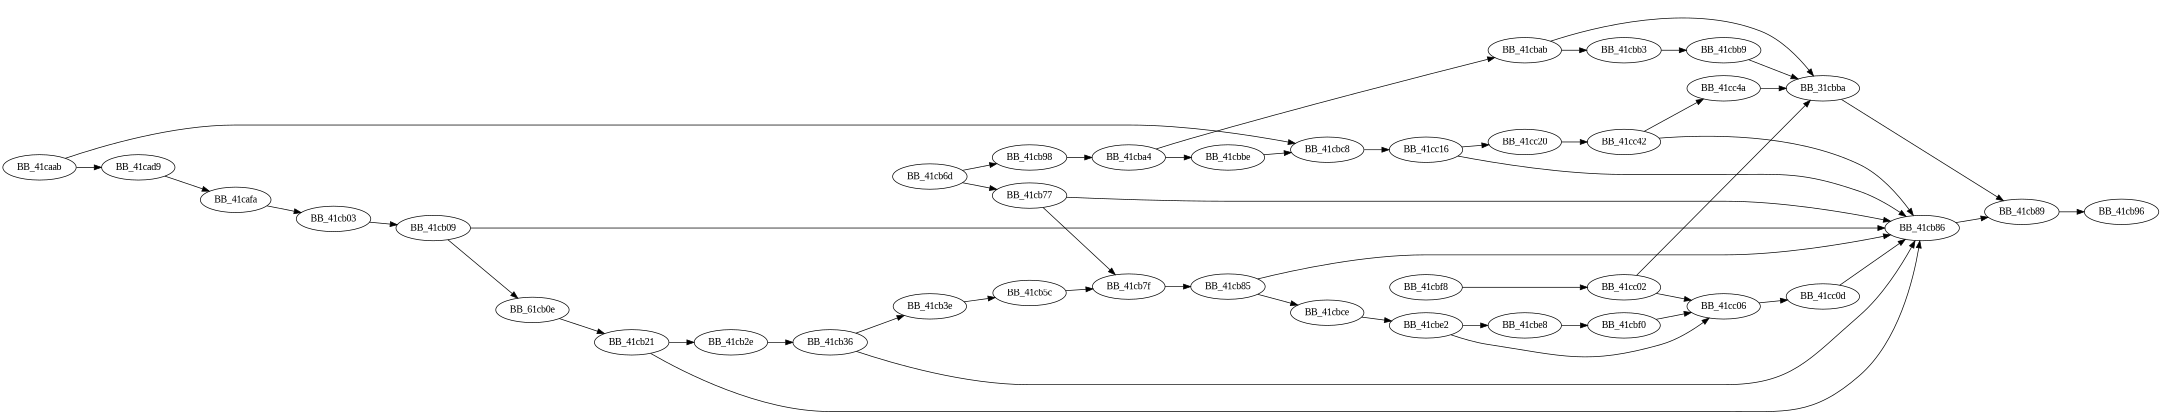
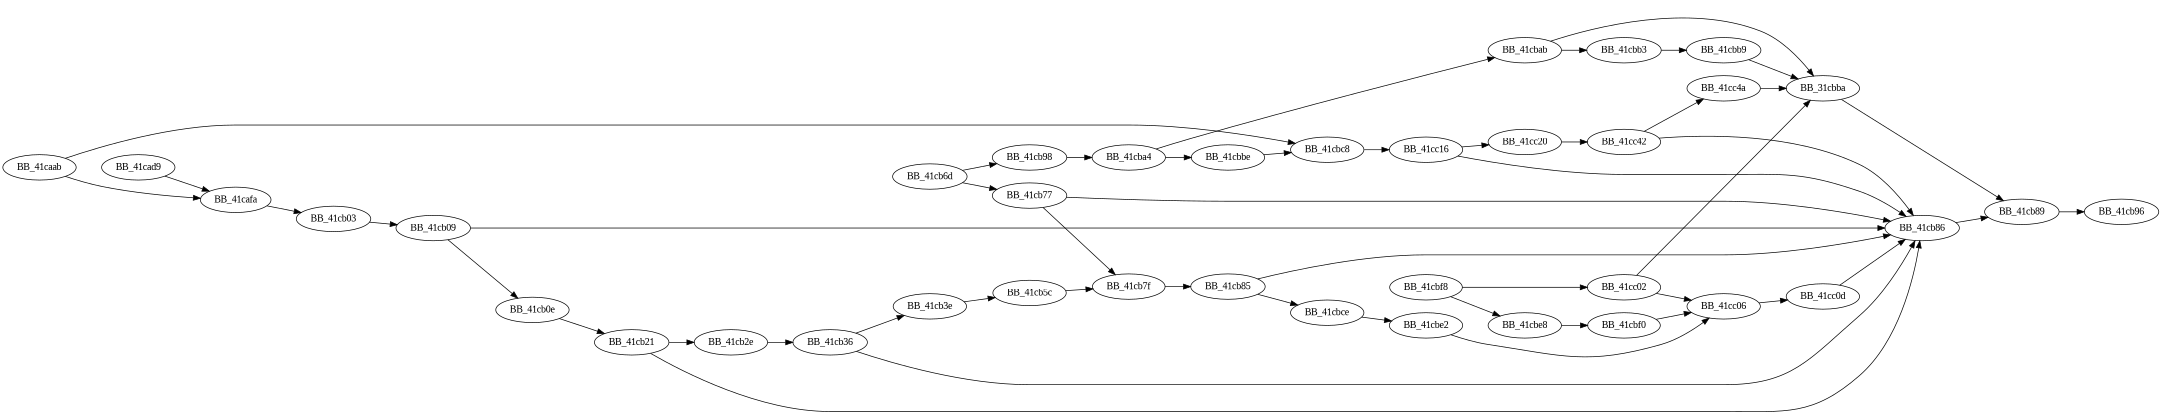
  digraph {
    fontname="Liberation Serif"
    rankdir=LR
    node [fontname="Liberation Serif"]
    edge [fontname="Liberation Serif"]
    BB_41caab
    BB_41cad9
    BB_41cbc8
    BB_41cafa
    BB_41cc16
    BB_41cb03
    BB_41cbce
    BB_41cbe2
    BB_41cb86
    BB_41cc20
    BB_41cb09
-   BB_41cb0e [label=BB_61cb0e]
+   BB_41cb0e
    BB_41cb6d
    BB_41cb77
    BB_41cb98
    BB_41cb21
    BB_41cb89
    BB_41cb2e
    BB_41cb96
    BB_41cb36
    BB_41cb3e
    BB_41cb5c
    BB_41cb7f
    BB_41cb85
    BB_41cba4
    BB_41cbab
    BB_41cbbe
    BB_41cbb3
    n29 [label=BB_31cbba]
    BB_41cbb9
    BB_41cbe8
    BB_41cc06
    BB_41cc42
    BB_41cbf0
    BB_41cc0d
    BB_41cbf8
    BB_41cc02
    BB_41cc4a
-   BB_41caab -> BB_41cad9
+   BB_41caab -> BB_41cafa
    BB_41caab -> BB_41cbc8
    BB_41cad9 -> BB_41cafa
    BB_41cbc8 -> BB_41cc16
    BB_41cafa -> BB_41cb03
    BB_41cc16 -> BB_41cb86
    BB_41cc16 -> BB_41cc20
    BB_41cb03 -> BB_41cb09
    BB_41cbce -> BB_41cbe2
-   BB_41cbe2 -> BB_41cbe8
+   BB_41cbf8 -> BB_41cbe8
    BB_41cbe2 -> BB_41cc06
    BB_41cb86 -> BB_41cb89
    BB_41cc20 -> BB_41cc42
    BB_41cb09 -> BB_41cb86
    BB_41cb09 -> BB_41cb0e
    BB_41cb0e -> BB_41cb21
    BB_41cb6d -> BB_41cb77
    BB_41cb6d -> BB_41cb98
    BB_41cb77 -> BB_41cb86
    BB_41cb77 -> BB_41cb7f
    BB_41cb98 -> BB_41cba4
    BB_41cb21 -> BB_41cb86
    BB_41cb21 -> BB_41cb2e
    BB_41cb89 -> BB_41cb96
    BB_41cb2e -> BB_41cb36
    BB_41cb36 -> BB_41cb86
    BB_41cb36 -> BB_41cb3e
    BB_41cb3e -> BB_41cb5c
    BB_41cb5c -> BB_41cb7f
    BB_41cb7f -> BB_41cb85
    BB_41cb85 -> BB_41cbce
    BB_41cb85 -> BB_41cb86
    BB_41cba4 -> BB_41cbab
    BB_41cba4 -> BB_41cbbe
    BB_41cbab -> BB_41cbb3
    BB_41cbab -> n29
    BB_41cbbe -> BB_41cbc8
    BB_41cbb3 -> BB_41cbb9
    n29 -> BB_41cb89
    BB_41cbb9 -> n29
    BB_41cbe8 -> BB_41cbf0
    BB_41cc06 -> BB_41cc0d
    BB_41cc42 -> BB_41cb86
    BB_41cc42 -> BB_41cc4a
    BB_41cbf0 -> BB_41cc06
    BB_41cc0d -> BB_41cb86
    BB_41cbf8 -> BB_41cc02
    BB_41cc02 -> n29
    BB_41cc02 -> BB_41cc06
    BB_41cc4a -> n29
  }
